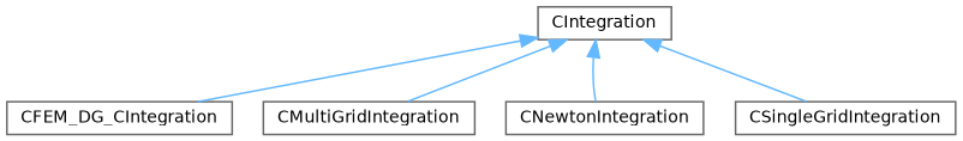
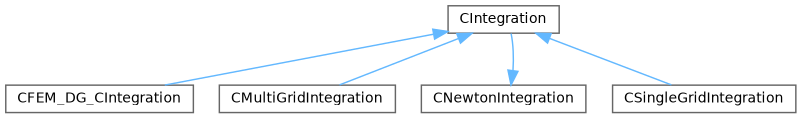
  digraph {
    rankdir=TB
    node [color=grey40 fillcolor=white fontname=Helvetica fontsize=10 shape=box style=filled]
    edge [color=steelblue1 dir=back fontname=Helvetica fontsize=10 labelfontname=Helvetica labelfontsize=10 style=solid]
    n1 [height=0.2 label=CIntegration width=0.4]
    n2 [height=0.2 label=CFEM_DG_CIntegration width=0.4]
    n3 [height=0.2 label=CMultiGridIntegration width=0.4]
    n4 [height=0.2 label=CNewtonIntegration width=0.4]
    n5 [height=0.2 label=CSingleGridIntegration width=0.4]
    n1 -> n2
    n1 -> n3
-   n1 -> n4
+   n4 -> n1
    n1 -> n5
  }
